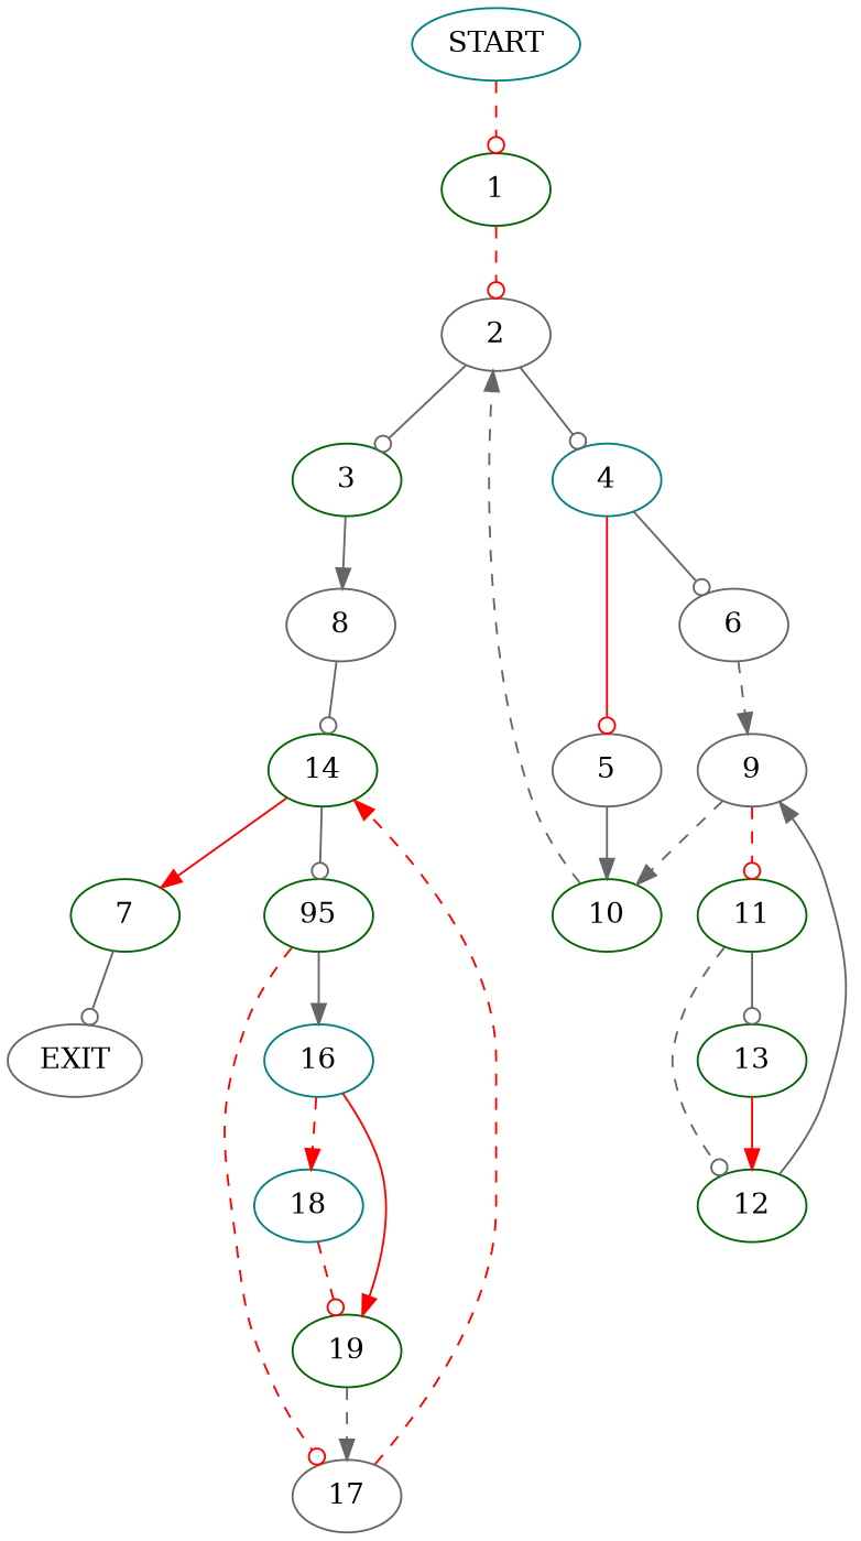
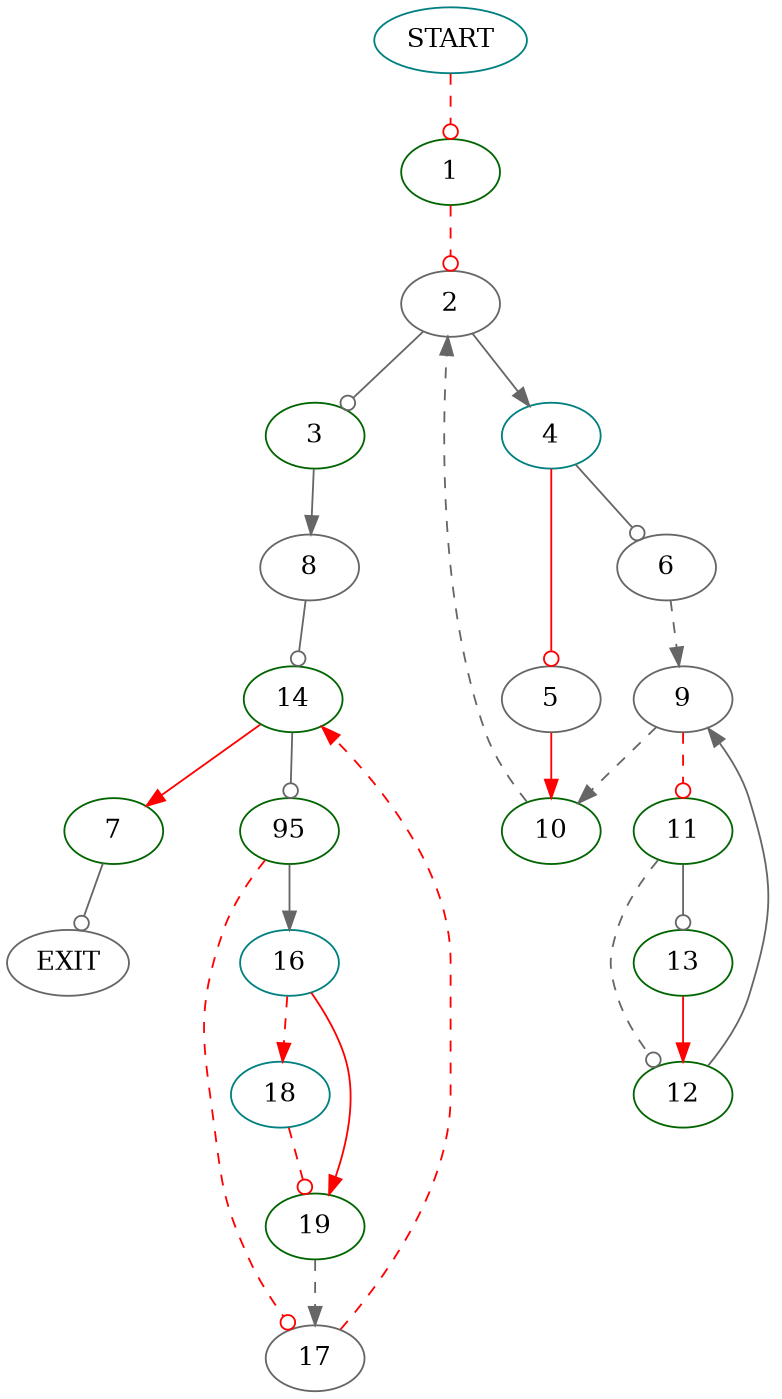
  digraph {
    node [color=darkgreen]
    edge [arrowhead=odot color=gray40 style=solid]
    n1 [color=teal label=START]
    1
    2 [color=gray40]
    n4 [color=gray40 label=EXIT]
    3
    4 [color=teal]
    8 [color=gray40]
    5 [color=gray40]
    6 [color=gray40]
    7
    14
    10
    9 [color=gray40]
    11
    n15 [label=95]
    12
    13
    16 [color=teal]
    17 [color=gray40]
    18 [color=teal]
    19
    n1 -> 1 [color=red style=dashed]
    1 -> 2 [color=red style=dashed]
    2 -> 3
-   2 -> 4
+   2 -> 4 [arrowhead=normal]
    3 -> 8 [arrowhead=normal]
    4 -> 5 [color=red]
    4 -> 6
    8 -> 14
-   5 -> 10 [arrowhead=normal]
+   5 -> 10 [arrowhead=normal color=red]
    6 -> 9 [arrowhead=normal style=dashed]
    7 -> n4
    14 -> 7 [arrowhead=normal color=red]
    14 -> n15
    10 -> 2 [arrowhead=normal style=dashed]
    9 -> 10 [arrowhead=normal style=dashed]
    9 -> 11 [color=red style=dashed]
    11 -> 12 [style=dashed]
    11 -> 13
    n15 -> 16 [arrowhead=normal]
    n15 -> 17 [color=red style=dashed]
    12 -> 9 [arrowhead=normal]
    13 -> 12 [arrowhead=normal color=red]
    16 -> 18 [arrowhead=normal color=red style=dashed]
    16 -> 19 [arrowhead=normal color=red]
    17 -> 14 [arrowhead=normal color=red style=dashed]
    18 -> 19 [color=red style=dashed]
    19 -> 17 [arrowhead=normal style=dashed]
  }
